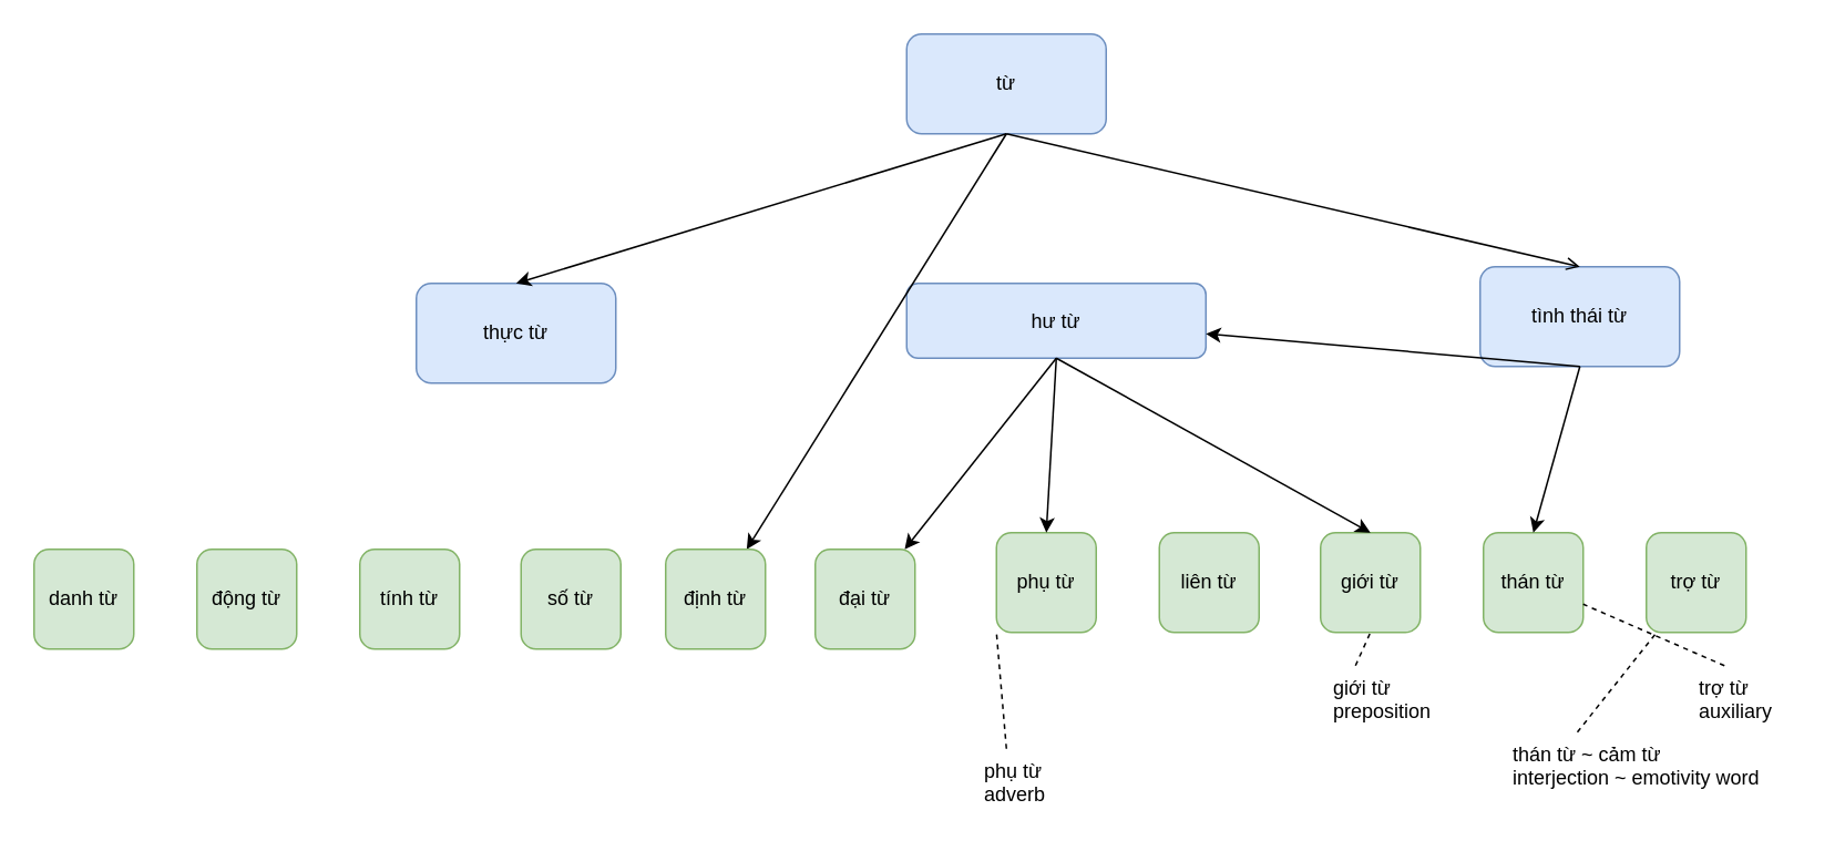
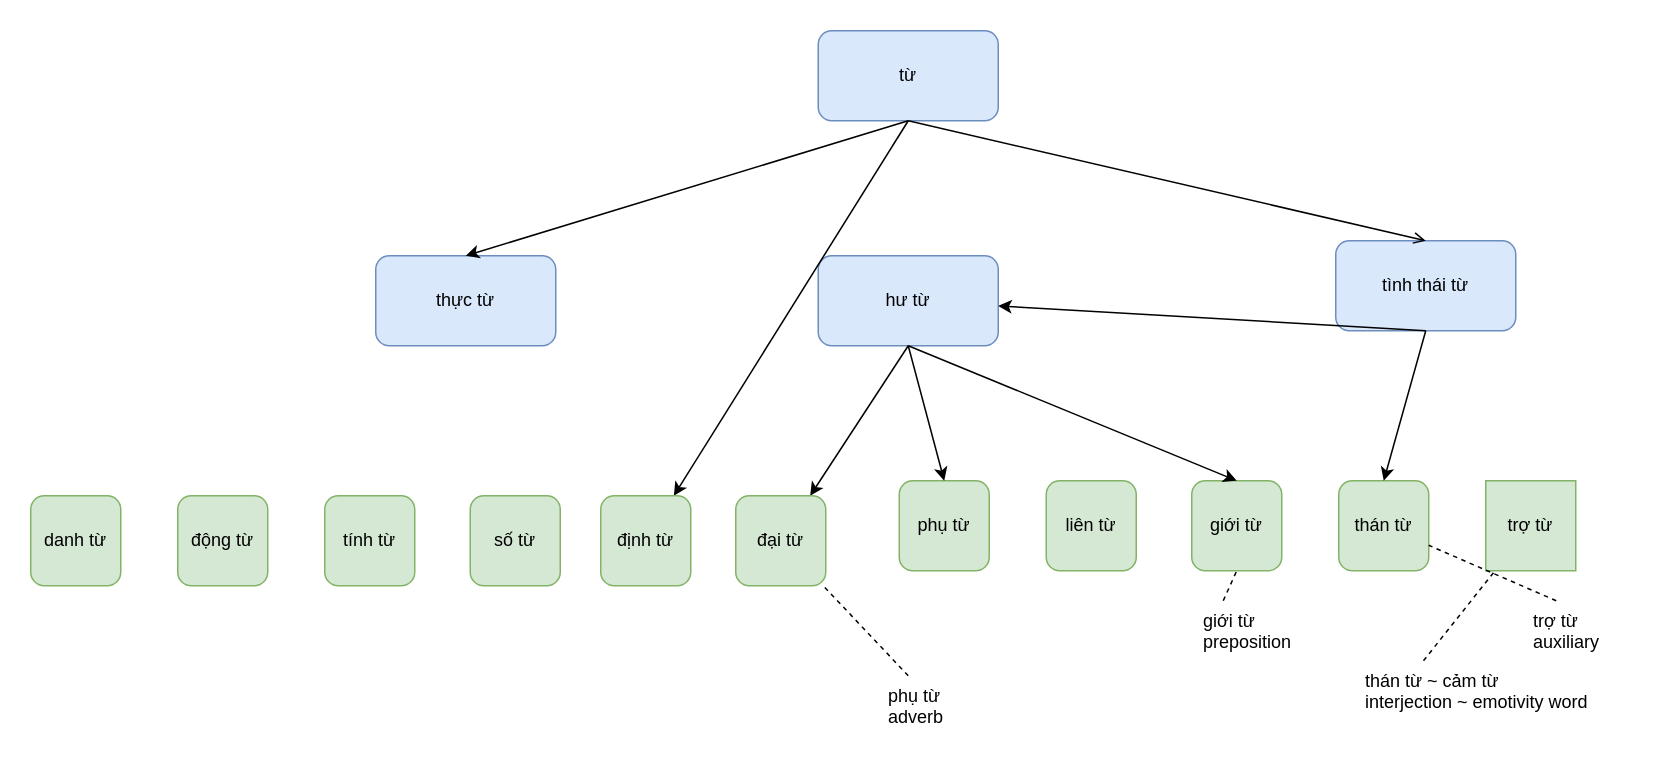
  <mxCell id="0" />
  <mxCell id="1" parent="0" />
  <mxCell id="2" value="thực từ" style="rounded=1;whiteSpace=wrap;html=1;fillColor=#dae8fc;strokeColor=#6c8ebf;" parent="1" vertex="1"><mxGeometry x="250" y="170" width="120" height="60" as="geometry" /></mxCell>
- <mxCell id="3" value="hư từ" style="rounded=1;whiteSpace=wrap;html=1;fillColor=#dae8fc;strokeColor=#6c8ebf;" parent="1" vertex="1"><mxGeometry x="545" y="170" width="180" height="45" as="geometry" /></mxCell>
+ <mxCell id="3" value="hư từ" style="rounded=1;whiteSpace=wrap;html=1;fillColor=#dae8fc;strokeColor=#6c8ebf;" parent="1" vertex="1"><mxGeometry x="545" y="170" width="120" height="60" as="geometry" /></mxCell>
  <mxCell id="4" value="tình thái từ" style="rounded=1;whiteSpace=wrap;html=1;fillColor=#dae8fc;strokeColor=#6c8ebf;" parent="1" vertex="1"><mxGeometry x="890" y="160" width="120" height="60" as="geometry" /></mxCell>
  <mxCell id="5" value="từ" style="rounded=1;whiteSpace=wrap;html=1;fillColor=#dae8fc;strokeColor=#6c8ebf;" parent="1" vertex="1"><mxGeometry x="545" y="20" width="120" height="60" as="geometry" /></mxCell>
  <mxCell id="6" value="" style="endArrow=classic;html=1;exitX=0.5;exitY=1;exitDx=0;exitDy=0;entryX=0.5;entryY=0;entryDx=0;entryDy=0;" parent="1" source="5" target="2" edge="1"><mxGeometry width="50" height="50" relative="1" as="geometry"><mxPoint x="470" y="410" as="sourcePoint" /><mxPoint x="520" y="360" as="targetPoint" /></mxGeometry></mxCell>
  <mxCell id="7" value="" style="endArrow=classic;html=1;exitX=0.5;exitY=1;exitDx=0;exitDy=0;" parent="1" source="5" target="24" edge="1"><mxGeometry width="50" height="50" relative="1" as="geometry"><mxPoint x="615" y="90" as="sourcePoint" /><mxPoint x="400" y="190" as="targetPoint" /></mxGeometry></mxCell>
  <mxCell id="8" value="" style="endArrow=open;html=1;exitX=0.5;exitY=1;exitDx=0;exitDy=0;entryX=0.5;entryY=0;entryDx=0;entryDy=0;" parent="1" source="5" target="4" edge="1"><mxGeometry width="50" height="50" relative="1" as="geometry"><mxPoint x="615" y="90" as="sourcePoint" /><mxPoint x="615" y="190" as="targetPoint" /></mxGeometry></mxCell>
  <mxCell id="9" value="thán từ" style="rounded=1;whiteSpace=wrap;html=1;fillColor=#d5e8d4;strokeColor=#82b366;" parent="1" vertex="1"><mxGeometry x="892" y="320" width="60" height="60" as="geometry" /></mxCell>
- <mxCell id="10" value="trợ từ" style="rounded=1;whiteSpace=wrap;html=1;fillColor=#d5e8d4;strokeColor=#82b366;" parent="1" vertex="1"><mxGeometry x="990" y="320" width="60" height="60" as="geometry" /></mxCell>
+ <mxCell id="10" value="trợ từ" style="whiteSpace=wrap;html=1;fillColor=#d5e8d4;strokeColor=#82b366;rounded=0;" parent="1" vertex="1"><mxGeometry x="990" y="320" width="60" height="60" as="geometry" /></mxCell>
  <mxCell id="11" value="" style="endArrow=classic;html=1;exitX=0.5;exitY=1;exitDx=0;exitDy=0;entryX=0.5;entryY=0;entryDx=0;entryDy=0;" parent="1" source="4" target="9" edge="1"><mxGeometry width="50" height="50" relative="1" as="geometry"><mxPoint x="615" y="90" as="sourcePoint" /><mxPoint x="615" y="190" as="targetPoint" /></mxGeometry></mxCell>
  <mxCell id="12" value="" style="endArrow=classic;html=1;exitX=0.5;exitY=1;exitDx=0;exitDy=0;" parent="1" source="4" target="3" edge="1"><mxGeometry width="50" height="50" relative="1" as="geometry"><mxPoint x="810" y="250" as="sourcePoint" /><mxPoint x="770" y="330" as="targetPoint" /></mxGeometry></mxCell>
  <mxCell id="13" value="phụ từ" style="rounded=1;whiteSpace=wrap;html=1;fillColor=#d5e8d4;strokeColor=#82b366;" parent="1" vertex="1"><mxGeometry x="599" y="320" width="60" height="60" as="geometry" /></mxCell>
  <mxCell id="14" value="" style="endArrow=classic;html=1;exitX=0.5;exitY=1;exitDx=0;exitDy=0;entryX=0.5;entryY=0;entryDx=0;entryDy=0;" parent="1" source="3" target="13" edge="1"><mxGeometry width="50" height="50" relative="1" as="geometry"><mxPoint x="810" y="250" as="sourcePoint" /><mxPoint x="770" y="330" as="targetPoint" /></mxGeometry></mxCell>
  <mxCell id="15" value="liên từ" style="rounded=1;whiteSpace=wrap;html=1;fillColor=#d5e8d4;strokeColor=#82b366;" parent="1" vertex="1"><mxGeometry x="697" y="320" width="60" height="60" as="geometry" /></mxCell>
  <mxCell id="16" value="" style="endArrow=classic;html=1;exitX=0.5;exitY=1;exitDx=0;exitDy=0;" parent="1" source="3" target="23" edge="1"><mxGeometry width="50" height="50" relative="1" as="geometry"><mxPoint x="615" y="250" as="sourcePoint" /><mxPoint x="460" y="330" as="targetPoint" /></mxGeometry></mxCell>
  <mxCell id="17" value="giới từ" style="rounded=1;whiteSpace=wrap;html=1;fillColor=#d5e8d4;strokeColor=#82b366;" parent="1" vertex="1"><mxGeometry x="794" y="320" width="60" height="60" as="geometry" /></mxCell>
  <mxCell id="18" value="" style="endArrow=classic;html=1;exitX=0.5;exitY=1;exitDx=0;exitDy=0;entryX=0.5;entryY=0;entryDx=0;entryDy=0;" parent="1" source="3" target="17" edge="1"><mxGeometry width="50" height="50" relative="1" as="geometry"><mxPoint x="615" y="240" as="sourcePoint" /><mxPoint x="560" y="420" as="targetPoint" /></mxGeometry></mxCell>
  <mxCell id="19" value="danh từ" style="rounded=1;whiteSpace=wrap;html=1;fillColor=#d5e8d4;strokeColor=#82b366;" parent="1" vertex="1"><mxGeometry x="20" y="330" width="60" height="60" as="geometry" /></mxCell>
  <mxCell id="20" value="động từ" style="rounded=1;whiteSpace=wrap;html=1;fillColor=#d5e8d4;strokeColor=#82b366;" parent="1" vertex="1"><mxGeometry x="118" y="330" width="60" height="60" as="geometry" /></mxCell>
  <mxCell id="21" value="tính từ" style="rounded=1;whiteSpace=wrap;html=1;fillColor=#d5e8d4;strokeColor=#82b366;" parent="1" vertex="1"><mxGeometry x="216" y="330" width="60" height="60" as="geometry" /></mxCell>
  <mxCell id="22" value="số từ" style="rounded=1;whiteSpace=wrap;html=1;fillColor=#d5e8d4;strokeColor=#82b366;" parent="1" vertex="1"><mxGeometry x="313" y="330" width="60" height="60" as="geometry" /></mxCell>
  <mxCell id="23" value="đại từ" style="rounded=1;whiteSpace=wrap;html=1;fillColor=#d5e8d4;strokeColor=#82b366;" parent="1" vertex="1"><mxGeometry x="490" y="330" width="60" height="60" as="geometry" /></mxCell>
  <mxCell id="24" value="định từ" style="rounded=1;whiteSpace=wrap;html=1;fillColor=#d5e8d4;strokeColor=#82b366;" parent="1" vertex="1"><mxGeometry x="400" y="330" width="60" height="60" as="geometry" /></mxCell>
- <mxCell id="25" value="" style="endArrow=none;dashed=1;html=1;entryX=0;entryY=1;entryDx=0;entryDy=0;exitX=0.25;exitY=0;exitDx=0;exitDy=0;" edge="1" parent="1" source="27" target="13"><mxGeometry width="50" height="50" relative="1" as="geometry"><mxPoint x="930" y="450" as="sourcePoint" /><mxPoint x="950" y="470" as="targetPoint" /></mxGeometry></mxCell>
+ <mxCell id="25" value="" style="endArrow=none;dashed=1;html=1;exitX=0.25;exitY=0;exitDx=0;exitDy=0;" edge="1" parent="1" source="27" target="23"><mxGeometry width="50" height="50" relative="1" as="geometry"><mxPoint x="930" y="450" as="sourcePoint" /><mxPoint x="950" y="470" as="targetPoint" /></mxGeometry></mxCell>
  <mxCell id="26" value="thán từ ~ cảm từ&lt;br&gt;interjection ~&amp;nbsp;emotivity word" style="text;html=1;strokeColor=none;fillColor=none;align=left;verticalAlign=top;whiteSpace=wrap;rounded=0;" vertex="1" parent="1"><mxGeometry x="908" y="440" width="162" height="40" as="geometry" /></mxCell>
  <mxCell id="27" value="phụ từ&lt;br&gt;adverb" style="text;html=1;strokeColor=none;fillColor=none;align=left;verticalAlign=top;whiteSpace=wrap;rounded=0;" vertex="1" parent="1"><mxGeometry x="590" y="450" width="60" height="40" as="geometry" /></mxCell>
  <mxCell id="28" value="" style="endArrow=none;dashed=1;html=1;exitX=0.25;exitY=0;exitDx=0;exitDy=0;" edge="1" parent="1" source="26" target="10"><mxGeometry width="50" height="50" relative="1" as="geometry"><mxPoint x="615" y="460" as="sourcePoint" /><mxPoint x="609" y="390" as="targetPoint" /></mxGeometry></mxCell>
  <mxCell id="29" value="trợ từ&lt;br&gt;auxiliary" style="text;html=1;strokeColor=none;fillColor=none;align=left;verticalAlign=top;whiteSpace=wrap;rounded=0;" vertex="1" parent="1"><mxGeometry x="1020" y="400" width="68" height="40" as="geometry" /></mxCell>
  <mxCell id="30" value="" style="endArrow=none;dashed=1;html=1;exitX=0.25;exitY=0;exitDx=0;exitDy=0;" edge="1" parent="1" source="29" target="9"><mxGeometry width="50" height="50" relative="1" as="geometry"><mxPoint x="930" y="450" as="sourcePoint" /><mxPoint x="902" y="390" as="targetPoint" /></mxGeometry></mxCell>
  <mxCell id="31" value="" style="endArrow=none;dashed=1;html=1;entryX=0.5;entryY=1;entryDx=0;entryDy=0;exitX=0.25;exitY=0;exitDx=0;exitDy=0;" edge="1" parent="1" source="32" target="17"><mxGeometry width="50" height="50" relative="1" as="geometry"><mxPoint x="615" y="460" as="sourcePoint" /><mxPoint x="609" y="390" as="targetPoint" /></mxGeometry></mxCell>
  <mxCell id="32" value="giới từ&lt;br&gt;preposition" style="text;html=1;strokeColor=none;fillColor=none;align=left;verticalAlign=top;whiteSpace=wrap;rounded=0;" vertex="1" parent="1"><mxGeometry x="800" y="400" width="60" height="40" as="geometry" /></mxCell>
